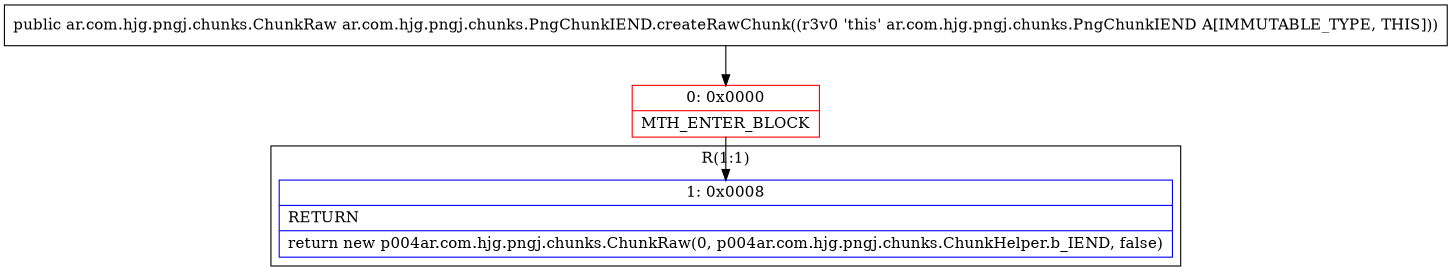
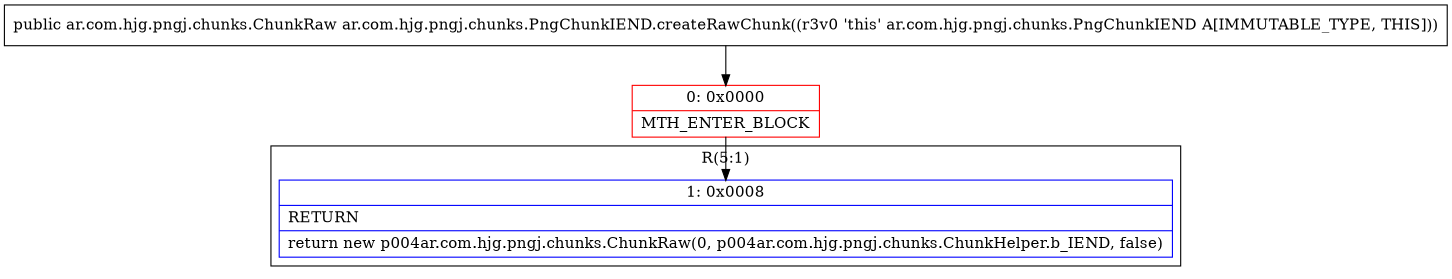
  digraph {
    node [shape=record]
    n1 [color=blue label="{1\:\ 0x0008|RETURN\l|return new p004ar.com.hjg.pngj.chunks.ChunkRaw(0, p004ar.com.hjg.pngj.chunks.ChunkHelper.b_IEND, false)\l}"]
    n2 [color=red label="{0\:\ 0x0000|MTH_ENTER_BLOCK\l}"]
    n3 [label="{public ar.com.hjg.pngj.chunks.ChunkRaw ar.com.hjg.pngj.chunks.PngChunkIEND.createRawChunk((r3v0 'this' ar.com.hjg.pngj.chunks.PngChunkIEND A[IMMUTABLE_TYPE, THIS])) }"]
    subgraph cluster_1 {
-     label="R(1:1)"
+     label="R(5:1)"
      n1
    }
    n2 -> n1
    n3 -> n2
  }
